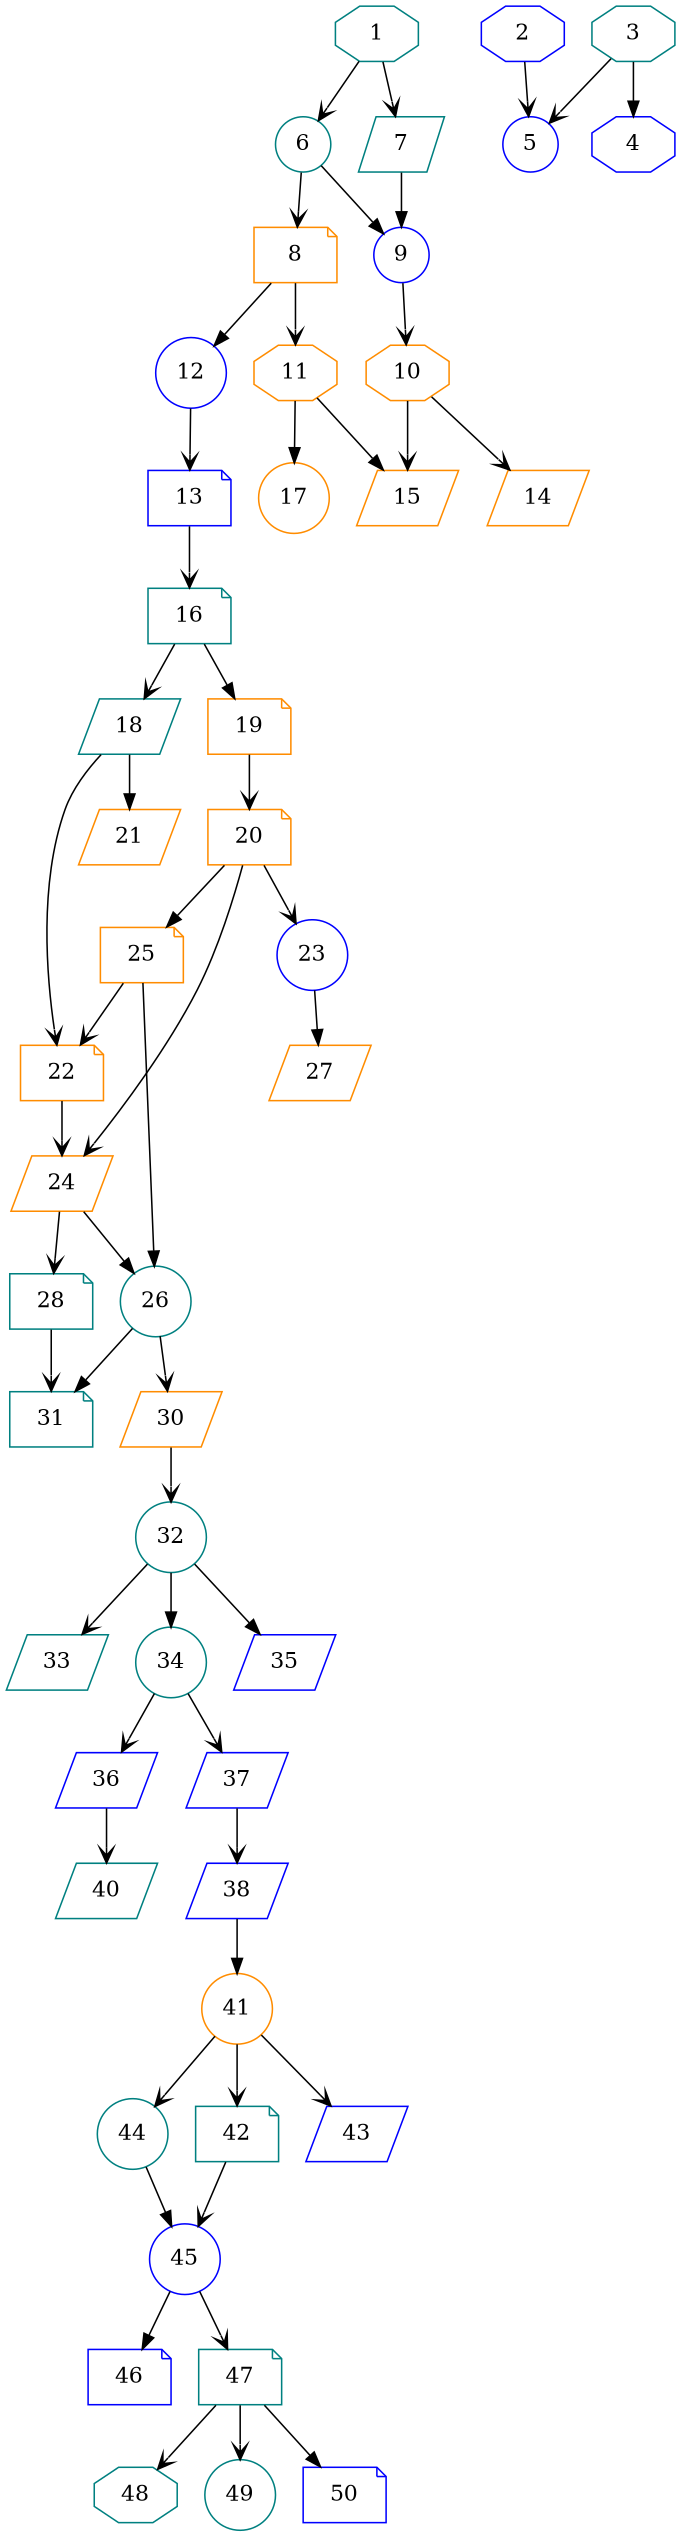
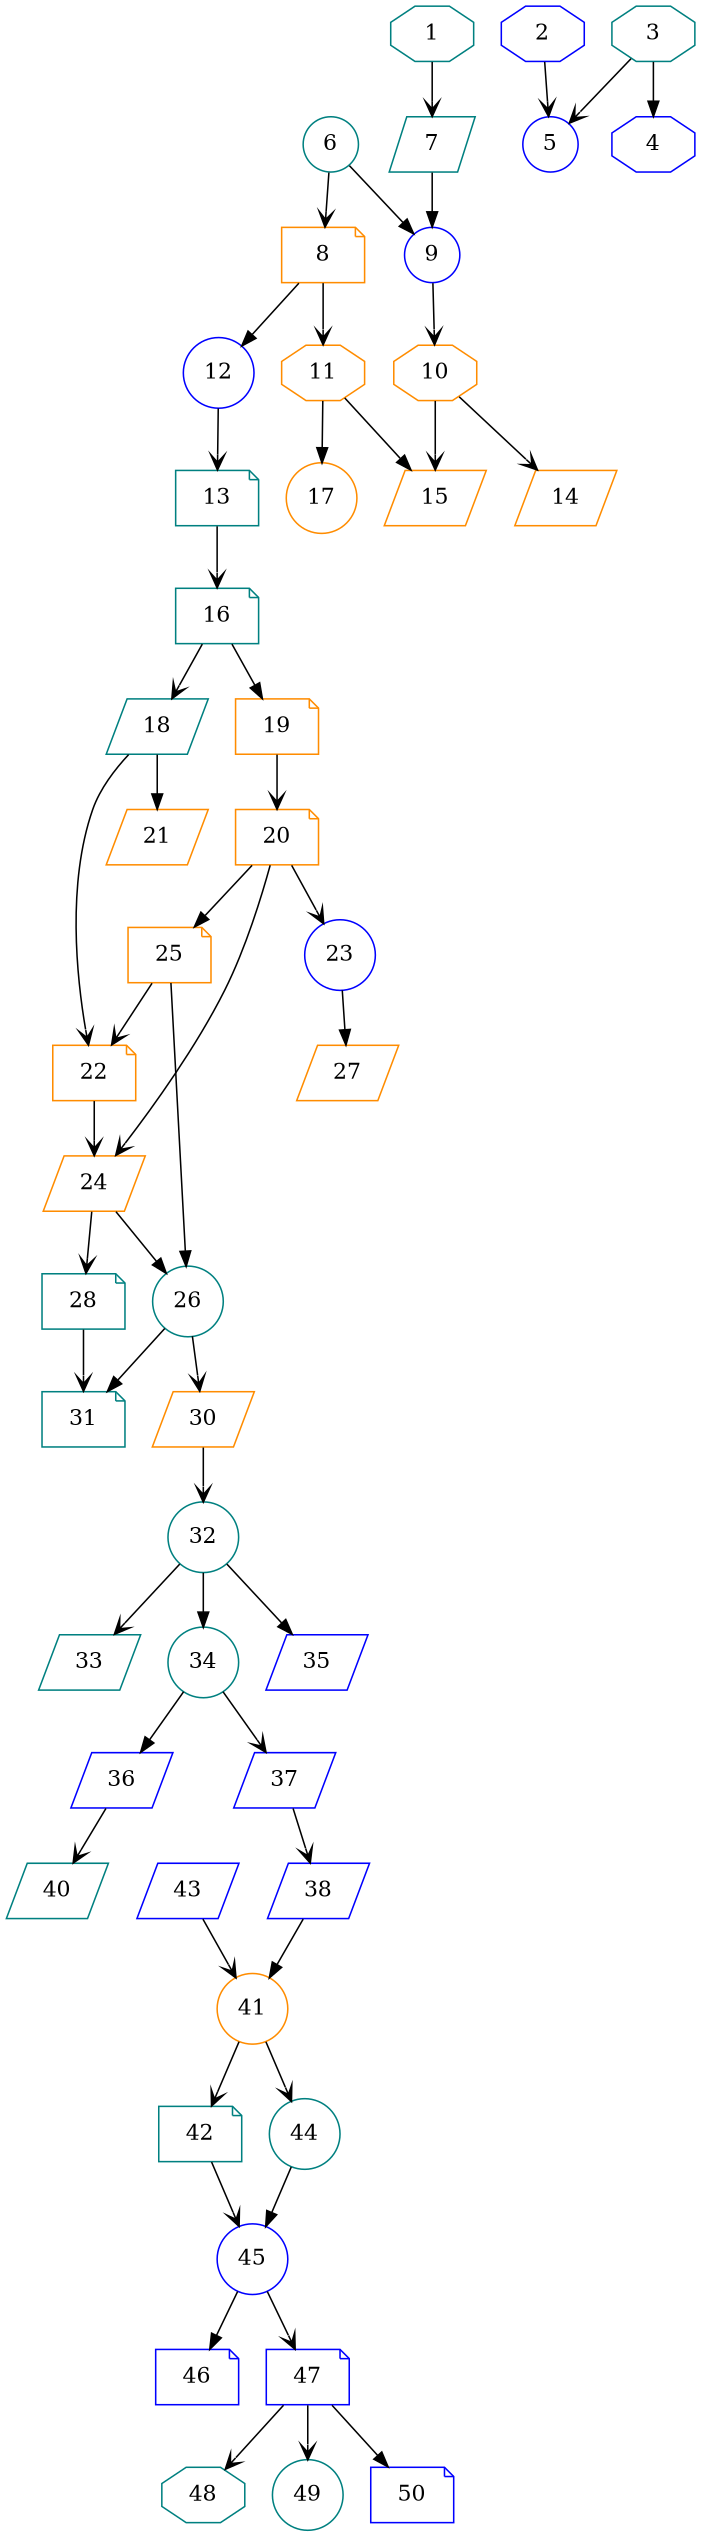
  digraph {
    node [alpha=0.05 color=teal shape=parallelogram]
    edge [arrowhead=vee]
    1 [alpha=0.19 expect_size=43141120 shape=octagon]
    6 [alpha=0.06 expect_size=51095552 shape=circle]
    7 [alpha=0.03 expect_size=38854656]
    8 [alpha=0.17 color=darkorange expect_size=51712000 shape=note]
    9 [alpha=0.19 color=blue expect_size=20958208 shape=circle]
    11 [color=darkorange expect_size=10913792 shape=octagon]
    12 [color=blue expect_size=7494656 shape=circle]
    10 [alpha=0.08 color=darkorange expect_size=11656192 shape=octagon]
    2 [alpha=0.01 color=blue expect_size=34530304 shape=octagon]
    5 [alpha=0.01 color=blue expect_size=20527104 shape=circle]
    3 [alpha=0.13 expect_size=19380224 shape=octagon]
    4 [alpha=0.09 color=blue expect_size=28294144 shape=octagon]
    15 [alpha=0.11 color=darkorange expect_size=15693824]
    17 [alpha=0.02 color=darkorange expect_size=31390720 shape=circle]
-   13 [alpha=0.06 color=blue expect_size=11004928 shape=note]
+   13 [alpha=0.06 expect_size=11004928 shape=note]
    14 [color=darkorange expect_size=42700800]
    16 [alpha=0.01 expect_size=18391040 shape=note]
    18 [alpha=0.04 expect_size=38518784]
    19 [alpha=0.19 color=darkorange expect_size=30436352 shape=note]
    21 [alpha=0.09 color=darkorange expect_size=45660160]
    22 [alpha=0.15 color=darkorange expect_size=10129408 shape=note]
    20 [alpha=0.16 color=darkorange expect_size=27947008 shape=note]
    24 [alpha=0.08 color=darkorange expect_size=35473408]
    25 [alpha=0.16 color=darkorange expect_size=48068608 shape=note]
    23 [alpha=0.07 color=blue expect_size=22422528 shape=circle]
    26 [alpha=0.03 expect_size=27779072 shape=circle]
    28 [alpha=0.06 expect_size=35316736 shape=note]
    27 [color=darkorange expect_size=31132672]
    30 [color=darkorange expect_size=40657920]
    31 [alpha=0.18 expect_size=30697472 shape=note]
    32 [alpha=0.12 expect_size=52170752 shape=circle]
    33 [alpha=0.09 expect_size=39993344]
    34 [alpha=0.01 expect_size=8304640 shape=circle]
    35 [alpha=0.18 color=blue expect_size=27340800]
    36 [alpha=0.01 color=blue expect_size=18015232]
    37 [alpha=0.14 color=blue expect_size=26180608]
    40 [alpha=0.08 expect_size=40559616]
    38 [alpha=0.02 color=blue expect_size=38262784]
    41 [alpha=0.13 color=darkorange expect_size=5718016 shape=circle]
    42 [alpha=0.00 expect_size=49064960 shape=note]
    43 [alpha=0.15 color=blue expect_size=31293440]
    44 [alpha=0.02 expect_size=5353472 shape=circle]
    45 [alpha=0.07 color=blue expect_size=8704000 shape=circle]
    46 [alpha=0.02 color=blue expect_size=51793920 shape=note]
-   47 [alpha=0.08 expect_size=6216704 shape=note]
+   47 [alpha=0.08 color=blue expect_size=6216704 shape=note]
    48 [alpha=0.06 expect_size=39675904 shape=octagon]
    49 [alpha=0.02 expect_size=43890688 shape=circle]
    50 [alpha=0.12 color=blue expect_size=44056576 shape=note]
-   1 -> 6
    1 -> 7
    6 -> 8
    6 -> 9 [arrowhead=normal]
    7 -> 9 [arrowhead=normal]
    8 -> 11
    8 -> 12 [arrowhead=normal]
    9 -> 10
    11 -> 15 [arrowhead=normal]
    11 -> 17 [arrowhead=normal]
    12 -> 13
    10 -> 15
    10 -> 14
    2 -> 5
    3 -> 5
    3 -> 4 [arrowhead=normal]
    13 -> 16
    16 -> 18
    16 -> 19 [arrowhead=normal]
    18 -> 21 [arrowhead=normal]
    18 -> 22
    19 -> 20
    22 -> 24
    20 -> 24
    20 -> 25 [arrowhead=normal]
    20 -> 23
    24 -> 26 [arrowhead=normal]
    24 -> 28
    25 -> 22
    25 -> 26 [arrowhead=normal]
    23 -> 27 [arrowhead=normal]
    26 -> 30
    26 -> 31 [arrowhead=normal]
    28 -> 31
    30 -> 32
    32 -> 33
    32 -> 34 [arrowhead=normal]
    32 -> 35 [arrowhead=normal]
-   34 -> 36
+   34 -> 36 [arrowhead=normal]
    34 -> 37
    36 -> 40
    37 -> 38
    38 -> 41 [arrowhead=normal]
    41 -> 42
-   41 -> 43
+   43 -> 41
    41 -> 44
    42 -> 45
    44 -> 45 [arrowhead=normal]
    45 -> 46 [arrowhead=normal]
    45 -> 47
    47 -> 48
    47 -> 49
    47 -> 50 [arrowhead=normal]
  }
